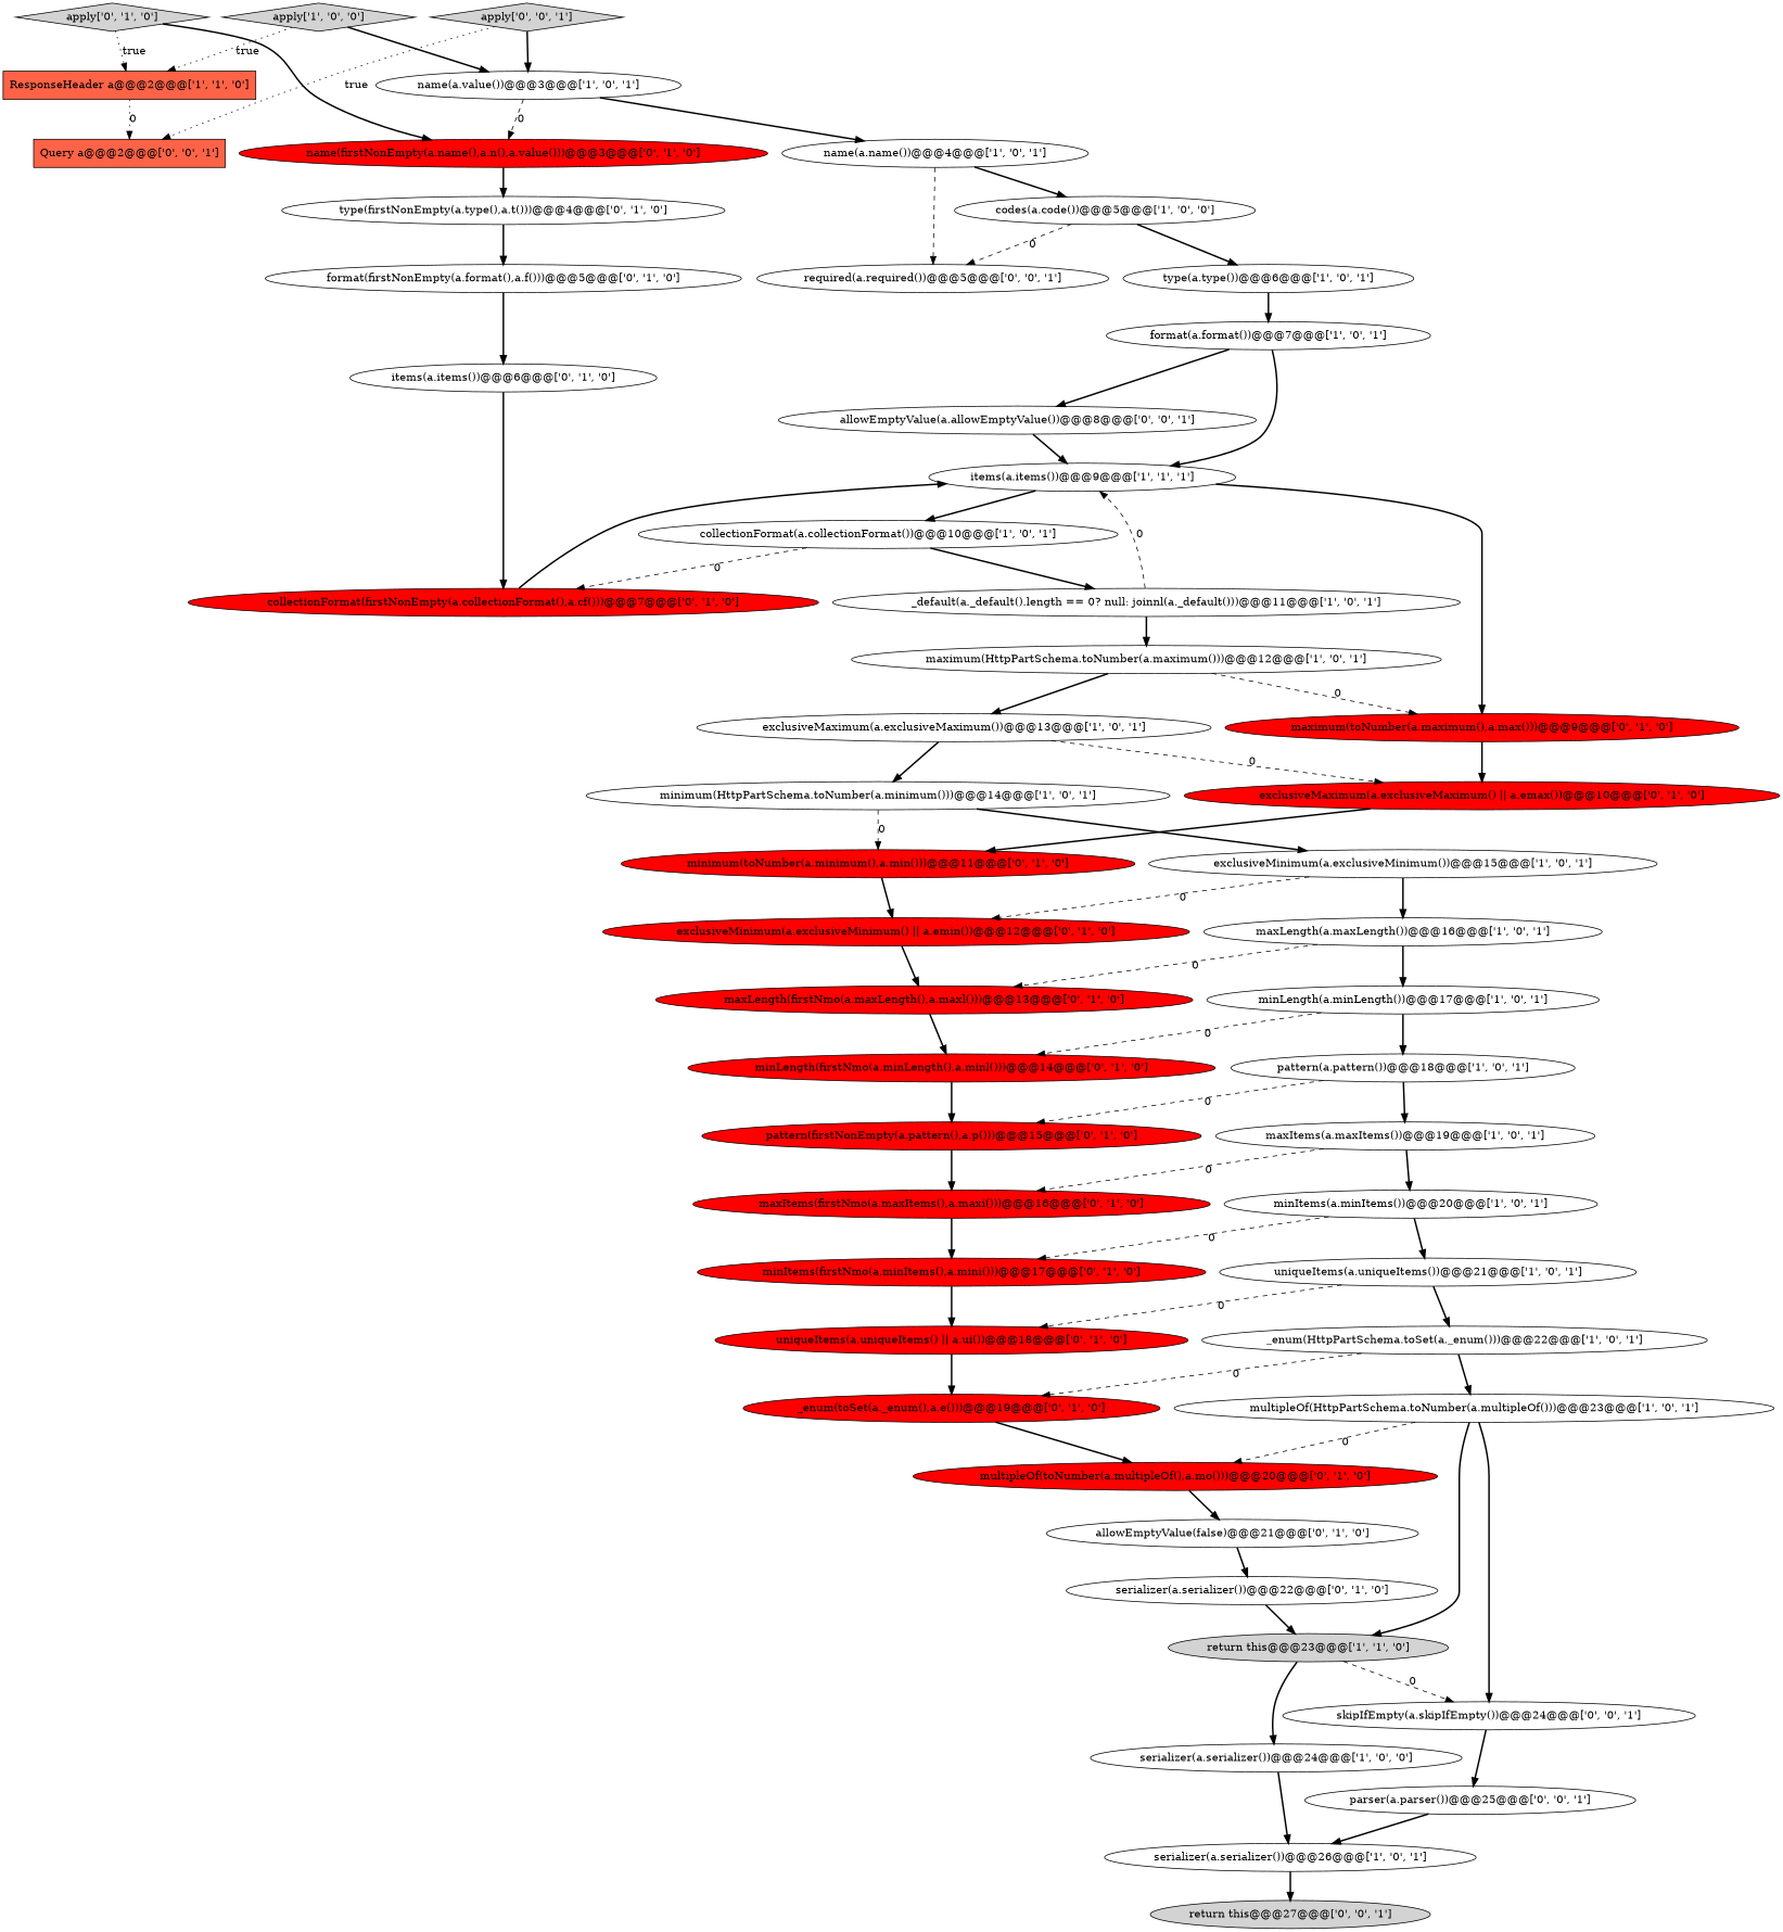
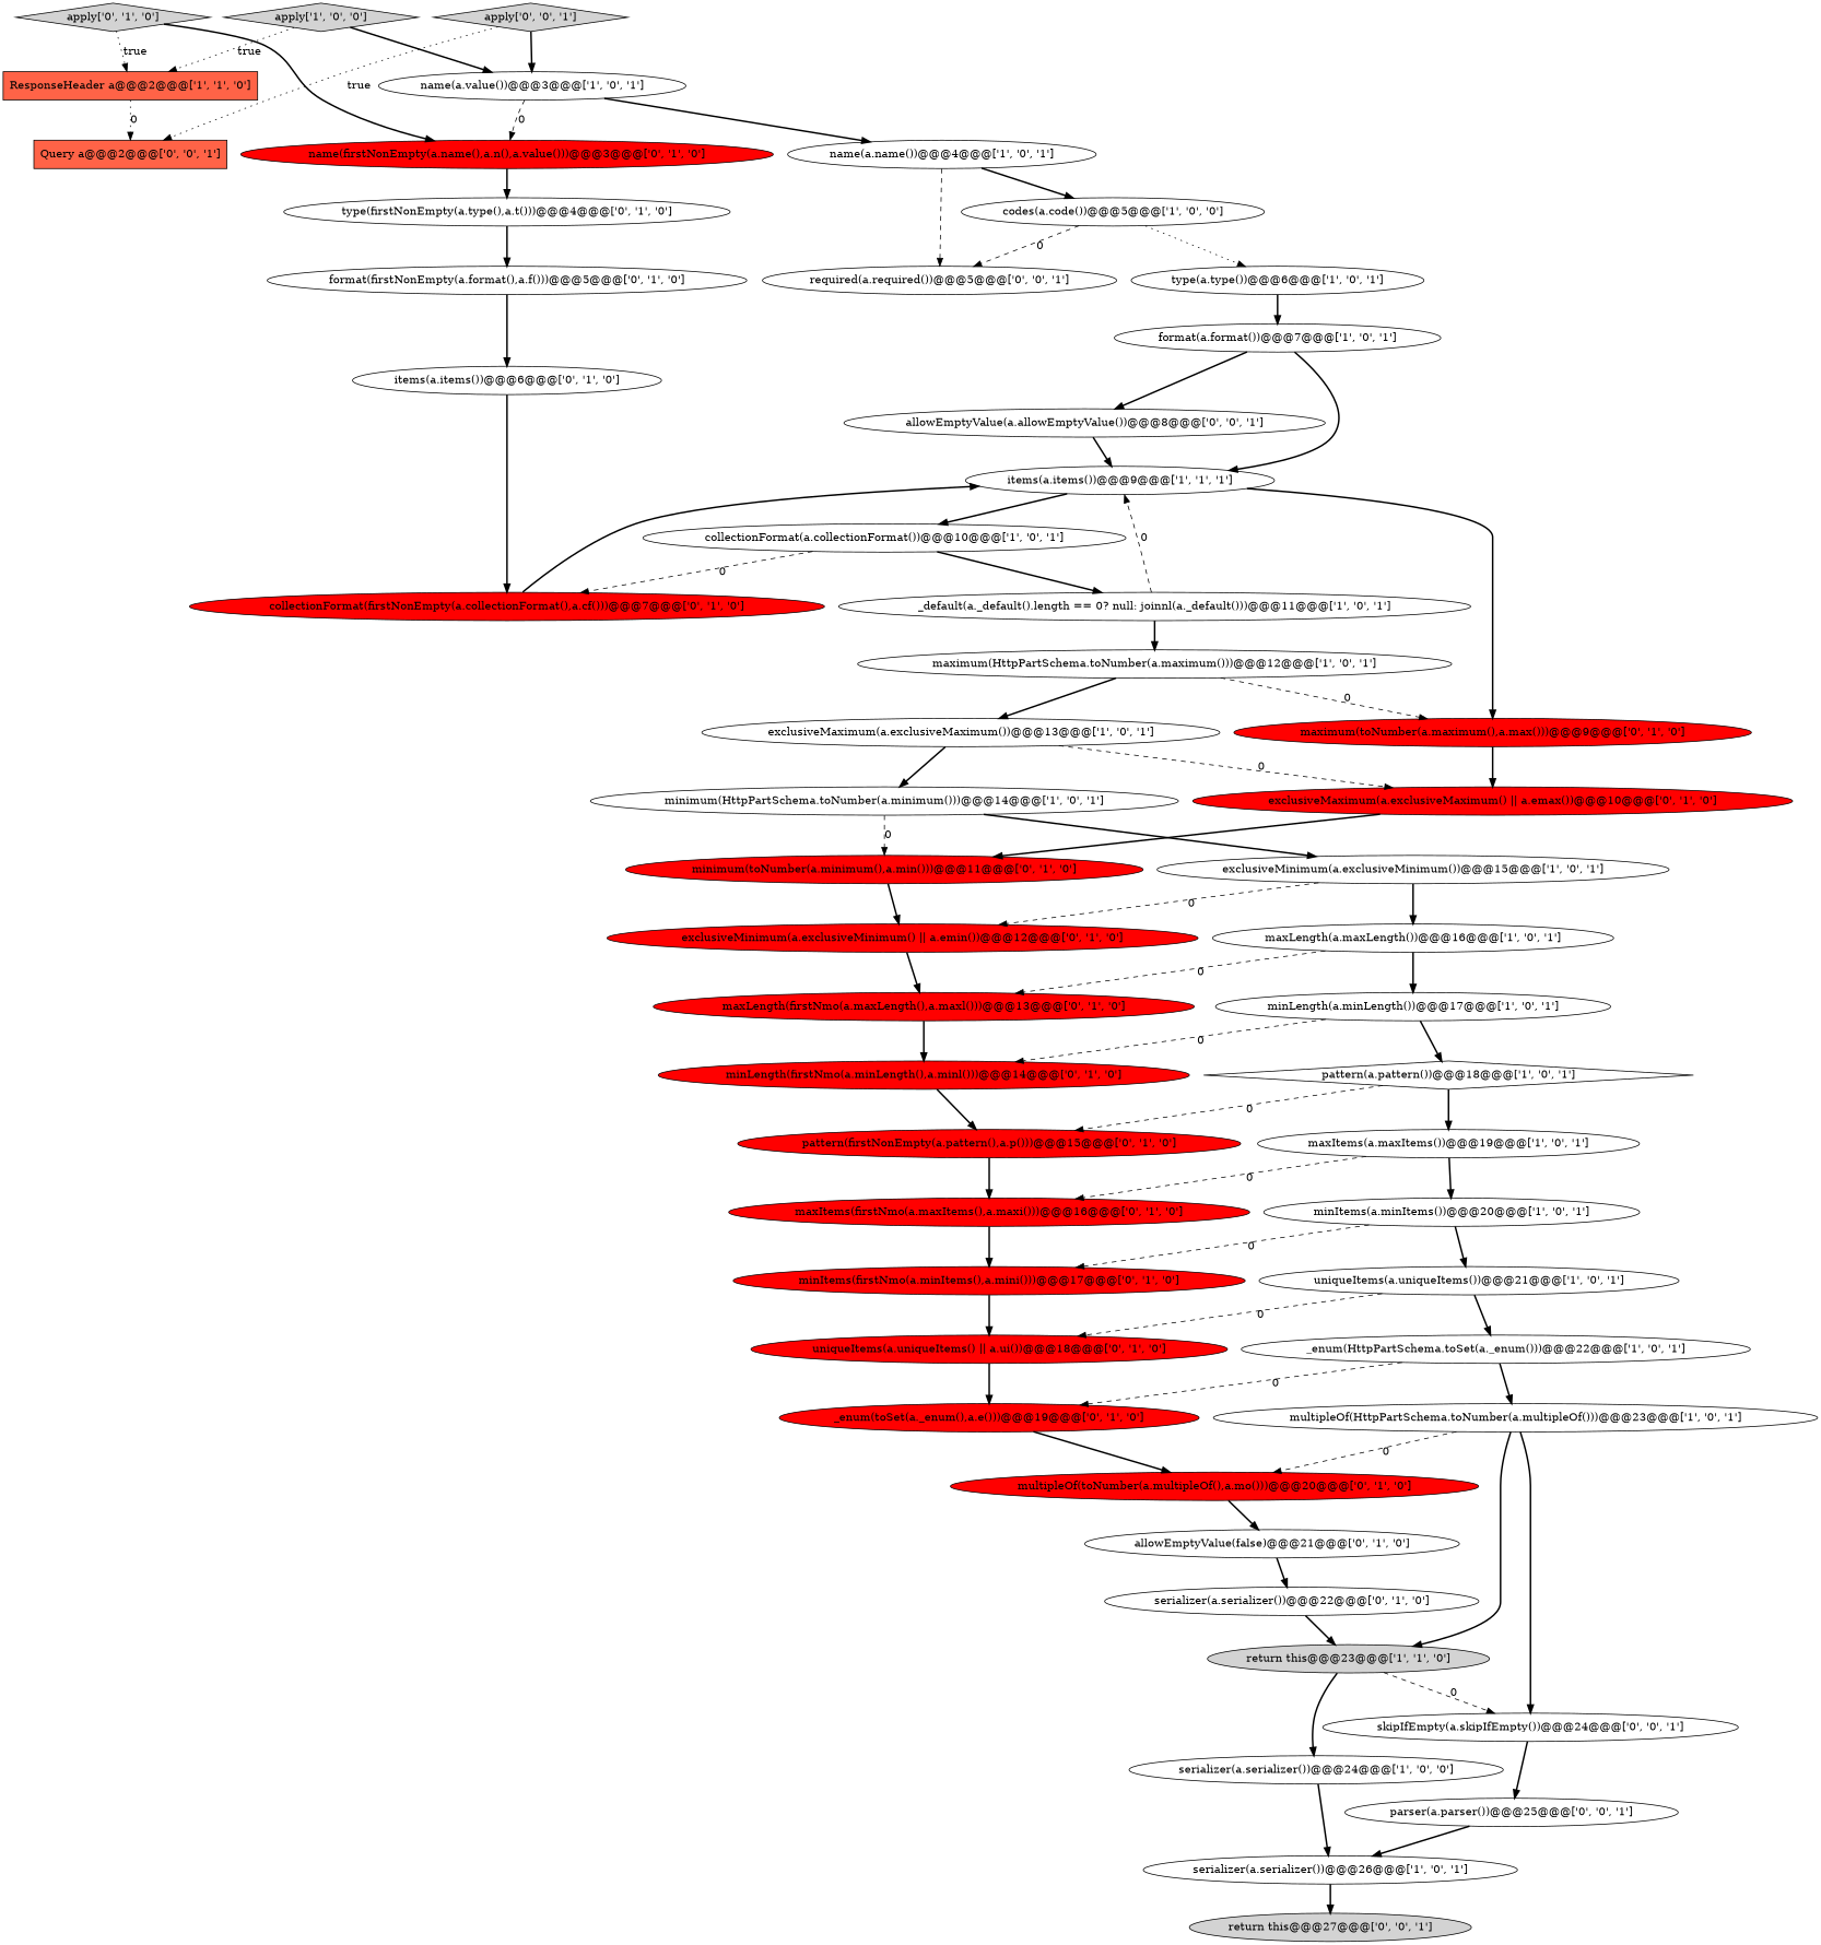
  digraph {
    node [fillcolor=white shape=ellipse style=filled]
    edge [style=bold]
    n1 [label="required(a.required())@@@5@@@['0', '0', '1']"]
    n2 [label="type(a.type())@@@6@@@['1', '0', '1']"]
    n3 [label="format(a.format())@@@7@@@['1', '0', '1']"]
    n4 [label="exclusiveMinimum(a.exclusiveMinimum())@@@15@@@['1', '0', '1']"]
    n5 [label="maxLength(a.maxLength())@@@16@@@['1', '0', '1']"]
    n6 [fillcolor=red label="exclusiveMinimum(a.exclusiveMinimum() || a.emin())@@@12@@@['0', '1', '0']"]
    n7 [fillcolor=red label="maxLength(firstNmo(a.maxLength(),a.maxl()))@@@13@@@['0', '1', '0']"]
    n8 [label="minLength(a.minLength())@@@17@@@['1', '0', '1']"]
    n9 [label="parser(a.parser())@@@25@@@['0', '0', '1']"]
    n10 [label="serializer(a.serializer())@@@26@@@['1', '0', '1']"]
    n11 [fillcolor=lightgray label="return this@@@27@@@['0', '0', '1']"]
    n12 [fillcolor=red label="minItems(firstNmo(a.minItems(),a.mini()))@@@17@@@['0', '1', '0']"]
    n13 [fillcolor=red label="uniqueItems(a.uniqueItems() || a.ui())@@@18@@@['0', '1', '0']"]
    n14 [fillcolor=red label="_enum(toSet(a._enum(),a.e()))@@@19@@@['0', '1', '0']"]
    n15 [label="minItems(a.minItems())@@@20@@@['1', '0', '1']"]
    n16 [label="uniqueItems(a.uniqueItems())@@@21@@@['1', '0', '1']"]
    n17 [label="_enum(HttpPartSchema.toSet(a._enum()))@@@22@@@['1', '0', '1']"]
    n18 [label="type(firstNonEmpty(a.type(),a.t()))@@@4@@@['0', '1', '0']"]
    n19 [label="format(firstNonEmpty(a.format(),a.f()))@@@5@@@['0', '1', '0']"]
    n20 [label="items(a.items())@@@6@@@['0', '1', '0']"]
    n21 [fillcolor=tomato label="Query a@@@2@@@['0', '0', '1']" shape=box]
    n22 [fillcolor=red label="multipleOf(toNumber(a.multipleOf(),a.mo()))@@@20@@@['0', '1', '0']"]
    n23 [label="items(a.items())@@@9@@@['1', '1', '1']"]
    n24 [label="allowEmptyValue(a.allowEmptyValue())@@@8@@@['0', '0', '1']"]
    n25 [fillcolor=lightgray label="apply['0', '1', '0']" shape=diamond]
    n26 [fillcolor=tomato label="ResponseHeader a@@@2@@@['1', '1', '0']" shape=box]
    n27 [fillcolor=red label="name(firstNonEmpty(a.name(),a.n(),a.value()))@@@3@@@['0', '1', '0']"]
    n28 [fillcolor=red label="pattern(firstNonEmpty(a.pattern(),a.p()))@@@15@@@['0', '1', '0']"]
    n29 [fillcolor=red label="maxItems(firstNmo(a.maxItems(),a.maxi()))@@@16@@@['0', '1', '0']"]
-   n30 [label="pattern(a.pattern())@@@18@@@['1', '0', '1']"]
+   n30 [label="pattern(a.pattern())@@@18@@@['1', '0', '1']" shape=diamond]
    n31 [label="maxItems(a.maxItems())@@@19@@@['1', '0', '1']"]
    n32 [label="exclusiveMaximum(a.exclusiveMaximum())@@@13@@@['1', '0', '1']"]
    n33 [label="minimum(HttpPartSchema.toNumber(a.minimum()))@@@14@@@['1', '0', '1']"]
    n34 [fillcolor=red label="exclusiveMaximum(a.exclusiveMaximum() || a.emax())@@@10@@@['0', '1', '0']"]
    n35 [fillcolor=red label="minimum(toNumber(a.minimum(),a.min()))@@@11@@@['0', '1', '0']"]
    n36 [fillcolor=red label="maximum(toNumber(a.maximum(),a.max()))@@@9@@@['0', '1', '0']"]
    n37 [label="collectionFormat(a.collectionFormat())@@@10@@@['1', '0', '1']"]
    n38 [label="_default(a._default().length == 0? null: joinnl(a._default()))@@@11@@@['1', '0', '1']"]
    n39 [fillcolor=red label="collectionFormat(firstNonEmpty(a.collectionFormat(),a.cf()))@@@7@@@['0', '1', '0']"]
    n40 [label="serializer(a.serializer())@@@22@@@['0', '1', '0']"]
    n41 [fillcolor=lightgray label="return this@@@23@@@['1', '1', '0']"]
    n42 [label="skipIfEmpty(a.skipIfEmpty())@@@24@@@['0', '0', '1']"]
    n43 [label="serializer(a.serializer())@@@24@@@['1', '0', '0']"]
    n44 [label="allowEmptyValue(false)@@@21@@@['0', '1', '0']"]
    n45 [fillcolor=red label="minLength(firstNmo(a.minLength(),a.minl()))@@@14@@@['0', '1', '0']"]
    n46 [label="codes(a.code())@@@5@@@['1', '0', '0']"]
    n47 [label="multipleOf(HttpPartSchema.toNumber(a.multipleOf()))@@@23@@@['1', '0', '1']"]
    n48 [label="name(a.name())@@@4@@@['1', '0', '1']"]
    n49 [label="maximum(HttpPartSchema.toNumber(a.maximum()))@@@12@@@['1', '0', '1']"]
    n50 [fillcolor=lightgray label="apply['1', '0', '0']" shape=diamond]
    n51 [label="name(a.value())@@@3@@@['1', '0', '1']"]
    n52 [fillcolor=lightgray label="apply['0', '0', '1']" shape=diamond]
    n2 -> n3
    n3 -> n23
    n3 -> n24
    n4 -> n5
    n4 -> n6 [label=0 style=dashed]
    n5 -> n7 [label=0 style=dashed]
    n5 -> n8
    n6 -> n7
    n7 -> n45
    n8 -> n30
    n8 -> n45 [label=0 style=dashed]
    n9 -> n10
    n10 -> n11
    n12 -> n13
    n13 -> n14
    n14 -> n22
    n15 -> n12 [label=0 style=dashed]
    n15 -> n16
    n16 -> n13 [label=0 style=dashed]
    n16 -> n17
    n17 -> n14 [label=0 style=dashed]
    n17 -> n47
    n18 -> n19
    n19 -> n20
    n20 -> n39
    n22 -> n44
    n23 -> n36
    n23 -> n37
    n24 -> n23
    n25 -> n26 [label=true style=dotted]
    n25 -> n27
    n26 -> n21 [label=0 style=dotted]
    n27 -> n18
    n28 -> n29
    n29 -> n12
    n30 -> n28 [label=0 style=dashed]
    n30 -> n31
    n31 -> n15
    n31 -> n29 [label=0 style=dashed]
    n32 -> n33
    n32 -> n34 [label=0 style=dashed]
    n33 -> n4
    n33 -> n35 [label=0 style=dashed]
    n34 -> n35
    n35 -> n6
    n36 -> n34
    n37 -> n38
    n37 -> n39 [label=0 style=dashed]
    n38 -> n23 [label=0 style=dashed]
    n38 -> n49
    n39 -> n23
    n40 -> n41
    n41 -> n42 [label=0 style=dashed]
    n41 -> n43
    n42 -> n9
    n43 -> n10
    n44 -> n40
    n45 -> n28
    n46 -> n1 [label=0 style=dashed]
-   n46 -> n2
+   n46 -> n2 [style=dotted]
    n47 -> n22 [label=0 style=dashed]
    n47 -> n41
    n47 -> n42
    n48 -> n1 [style=dashed]
    n48 -> n46
    n49 -> n32
    n49 -> n36 [label=0 style=dashed]
    n50 -> n26 [label=true style=dotted]
    n50 -> n51
    n51 -> n27 [label=0 style=dashed]
    n51 -> n48
    n52 -> n21 [label=true style=dotted]
    n52 -> n51
  }
